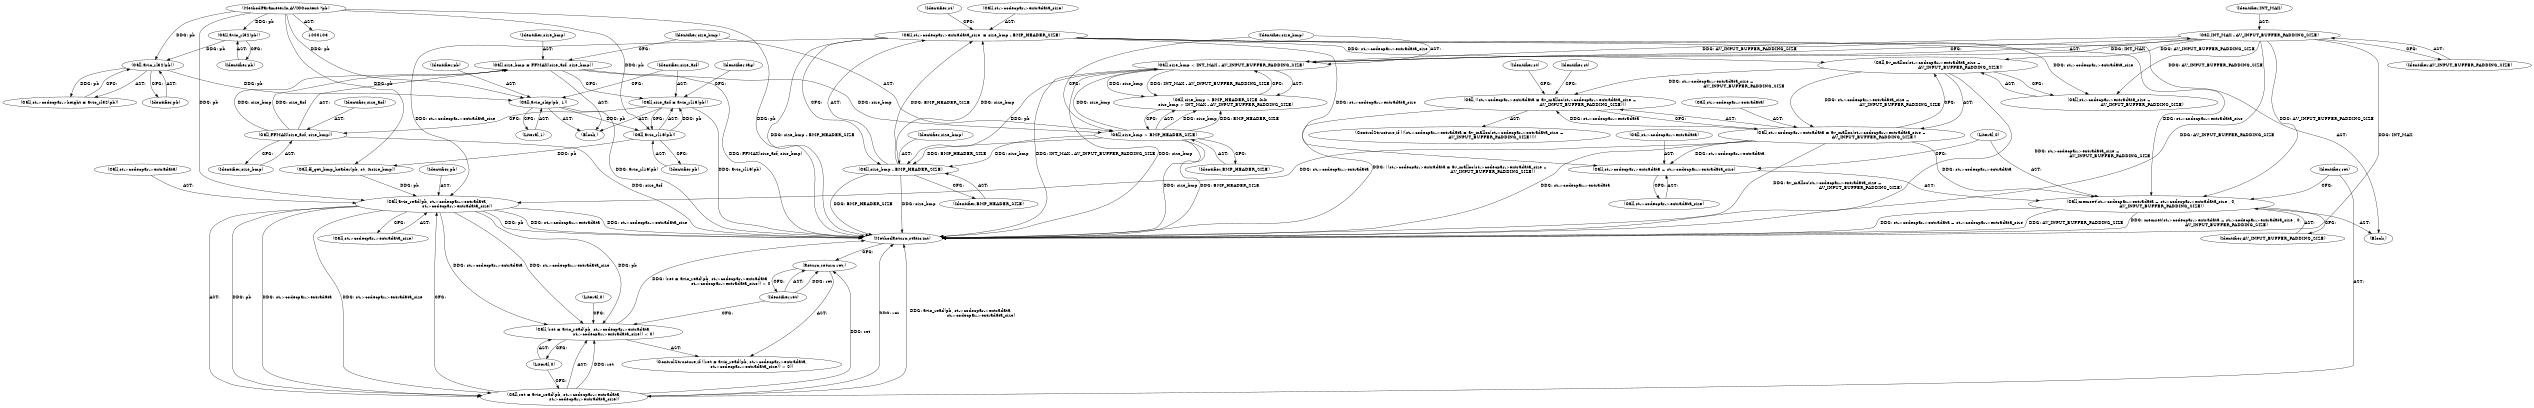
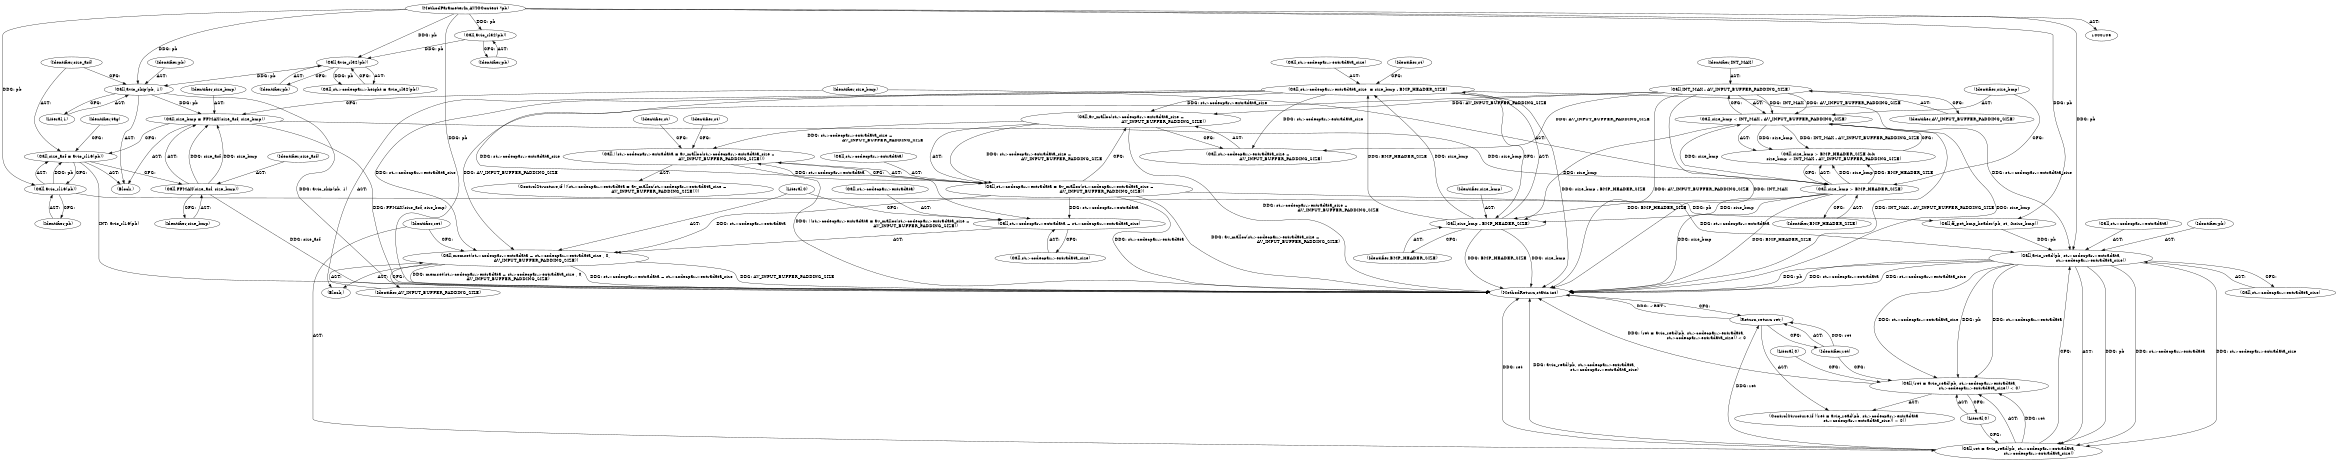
  digraph {
    n1 [label="(Call,av_malloc(st->codecpar->extradata_size +\n                                               AV_INPUT_BUFFER_PADDING_SIZE))"]
    n2 [label="(Call,!(st->codecpar->extradata = av_malloc(st->codecpar->extradata_size +\n                                               AV_INPUT_BUFFER_PADDING_SIZE)))"]
    n3 [label="(Call,st->codecpar->extradata = av_malloc(st->codecpar->extradata_size +\n                                               AV_INPUT_BUFFER_PADDING_SIZE))"]
    n4 [label="(Call,st->codecpar->extradata_size +\n                                               AV_INPUT_BUFFER_PADDING_SIZE)"]
    n5 [label="(MethodReturn,static int)"]
    n6 [label="(ControlStructure,if (!(st->codecpar->extradata = av_malloc(st->codecpar->extradata_size +\n                                               AV_INPUT_BUFFER_PADDING_SIZE))))"]
    n7 [label="(Call,memset(st->codecpar->extradata + st->codecpar->extradata_size , 0,\n               AV_INPUT_BUFFER_PADDING_SIZE))"]
    n8 [label="(Call,st->codecpar->extradata + st->codecpar->extradata_size)"]
    n9 [label="(Call,avio_read(pb, st->codecpar->extradata,\n                             st->codecpar->extradata_size))"]
    n10 [label="(Return,return ret;)"]
    n11 [label="(Call,st->codecpar->extradata_size  = size_bmp - BMP_HEADER_SIZE)"]
    n12 [label="(Call,size_bmp - BMP_HEADER_SIZE)"]
    n13 [label="(Block,)"]
    n14 [label="(Identifier,BMP_HEADER_SIZE)"]
    n15 [label="(Identifier,AV_INPUT_BUFFER_PADDING_SIZE)"]
    n16 [label="(Call,st->codecpar->extradata_size)"]
    n17 [label="(Call,(ret = avio_read(pb, st->codecpar->extradata,\n                             st->codecpar->extradata_size)) < 0)"]
    n18 [label="(Call,ret = avio_read(pb, st->codecpar->extradata,\n                             st->codecpar->extradata_size))"]
    n19 [label="(Call,st->codecpar->extradata_size)"]
    n20 [label="(Call,size_bmp > BMP_HEADER_SIZE)"]
    n21 [label="(Call,size_bmp < INT_MAX - AV_INPUT_BUFFER_PADDING_SIZE)"]
    n22 [label="(Call,size_bmp > BMP_HEADER_SIZE &&\n        size_bmp < INT_MAX - AV_INPUT_BUFFER_PADDING_SIZE)"]
    n23 [label="(Identifier,BMP_HEADER_SIZE)"]
    n24 [label="(Call,INT_MAX - AV_INPUT_BUFFER_PADDING_SIZE)"]
    n25 [label="(Call,size_bmp = FFMAX(size_asf, size_bmp))"]
    n26 [label="(Block,)"]
    n27 [label="(Call,size_asf = avio_rl16(pb))"]
    n28 [label="(Call,FFMAX(size_asf, size_bmp))"]
    n29 [label="(Identifier,size_bmp)"]
    n30 [label="(Call,avio_rl16(pb))"]
    n31 [label="(Identifier,pb)"]
    n32 [label="(Call,ff_get_bmp_header(pb, st, &size_bmp))"]
    n33 [label="(Call,avio_skip(pb, 1))"]
    n34 [label="(Literal,1)"]
    n35 [label="(Call,avio_rl32(pb))"]
    n36 [label="(Call,st->codecpar->height = avio_rl32(pb))"]
    n37 [label="(Identifier,pb)"]
    n38 [label="(Call,avio_rl32(pb))"]
    n39 [label="(Identifier,pb)"]
    n40 [label="(MethodParameterIn,AVIOContext *pb)"]
    1000103
    n42 [label="(Identifier,AV_INPUT_BUFFER_PADDING_SIZE)"]
    n43 [label="(ControlStructure,if ((ret = avio_read(pb, st->codecpar->extradata,\n                             st->codecpar->extradata_size)) < 0))"]
    n44 [label="(Literal,0)"]
    n45 [label="(Identifier,ret)"]
    n46 [label="(Identifier,size_bmp)"]
    n47 [label="(Identifier,st)"]
    n48 [label="(Call,st->codecpar->extradata)"]
    n49 [label="(Identifier,st)"]
    n50 [label="(Identifier,size_bmp)"]
    n51 [label="(Identifier,size_bmp)"]
    n52 [label="(Identifier,pb)"]
    n53 [label="(Call,st->codecpar->extradata)"]
    n54 [label="(Literal,0)"]
    n55 [label="(Identifier,size_bmp)"]
    n56 [label="(Identifier,pb)"]
    n57 [label="(Identifier,size_asf)"]
    n58 [label="(Literal,0)"]
    n59 [label="(Identifier,st)"]
    n60 [label="(Identifier,tag)"]
    n61 [label="(Identifier,ret)"]
    n62 [label="(Identifier,INT_MAX)"]
    n63 [label="(Call,st->codecpar->extradata)"]
    n64 [label="(Call,st->codecpar->extradata_size)"]
    n65 [label="(Identifier,size_asf)"]
    n1 -> n2 [label="DDG: st->codecpar->extradata_size +\n                                               AV_INPUT_BUFFER_PADDING_SIZE"]
    n1 -> n3 [label="AST: "]
    n1 -> n3 [label="DDG: st->codecpar->extradata_size +\n                                               AV_INPUT_BUFFER_PADDING_SIZE"]
    n1 -> n4 [label="CFG: "]
    n1 -> n5 [label="DDG: st->codecpar->extradata_size +\n                                               AV_INPUT_BUFFER_PADDING_SIZE"]
    n2 -> n3 [label="CFG: "]
    n2 -> n5 [label="DDG: !(st->codecpar->extradata = av_malloc(st->codecpar->extradata_size +\n                                               AV_INPUT_BUFFER_PADDING_SIZE))"]
    n2 -> n6 [label="AST: "]
    n3 -> n1 [label="CFG: "]
    n3 -> n2 [label="AST: "]
    n3 -> n2 [label="DDG: st->codecpar->extradata"]
    n3 -> n5 [label="DDG: st->codecpar->extradata"]
    n3 -> n5 [label="DDG: av_malloc(st->codecpar->extradata_size +\n                                               AV_INPUT_BUFFER_PADDING_SIZE)"]
    n3 -> n7 [label="DDG: st->codecpar->extradata"]
    n3 -> n8 [label="DDG: st->codecpar->extradata"]
    n3 -> n9 [label="DDG: st->codecpar->extradata"]
    n4 -> n1 [label="AST: "]
    n5 -> n10 [label="CFG: "]
    n7 -> n5 [label="DDG: memset(st->codecpar->extradata + st->codecpar->extradata_size , 0,\n               AV_INPUT_BUFFER_PADDING_SIZE)"]
    n7 -> n5 [label="DDG: st->codecpar->extradata + st->codecpar->extradata_size"]
    n7 -> n5 [label="DDG: AV_INPUT_BUFFER_PADDING_SIZE"]
    n7 -> n13 [label="AST: "]
    n7 -> n15 [label="CFG: "]
    n8 -> n7 [label="AST: "]
    n8 -> n16 [label="CFG: "]
    n9 -> n5 [label="DDG: pb"]
    n9 -> n5 [label="DDG: st->codecpar->extradata"]
    n9 -> n5 [label="DDG: st->codecpar->extradata_size"]
    n9 -> n17 [label="DDG: pb"]
    n9 -> n17 [label="DDG: st->codecpar->extradata"]
    n9 -> n17 [label="DDG: st->codecpar->extradata_size"]
    n9 -> n18 [label="AST: "]
    n9 -> n18 [label="DDG: pb"]
    n9 -> n18 [label="DDG: st->codecpar->extradata"]
    n9 -> n18 [label="DDG: st->codecpar->extradata_size"]
    n9 -> n19 [label="CFG: "]
+   n10 -> n5 [label="DDG: <RET>"]
    n10 -> n43 [label="AST: "]
    n10 -> n45 [label="CFG: "]
    n11 -> n1 [label="DDG: st->codecpar->extradata_size"]
    n11 -> n4 [label="DDG: st->codecpar->extradata_size"]
    n11 -> n5 [label="DDG: size_bmp - BMP_HEADER_SIZE"]
    n11 -> n7 [label="DDG: st->codecpar->extradata_size"]
    n11 -> n8 [label="DDG: st->codecpar->extradata_size"]
    n11 -> n9 [label="DDG: st->codecpar->extradata_size"]
    n11 -> n12 [label="CFG: "]
    n11 -> n13 [label="AST: "]
    n12 -> n5 [label="DDG: BMP_HEADER_SIZE"]
    n12 -> n5 [label="DDG: size_bmp"]
    n12 -> n11 [label="AST: "]
    n12 -> n11 [label="DDG: size_bmp"]
    n12 -> n11 [label="DDG: BMP_HEADER_SIZE"]
    n12 -> n14 [label="CFG: "]
    n14 -> n12 [label="AST: "]
    n15 -> n7 [label="AST: "]
    n16 -> n8 [label="AST: "]
    n17 -> n5 [label="DDG: (ret = avio_read(pb, st->codecpar->extradata,\n                             st->codecpar->extradata_size)) < 0"]
    n17 -> n43 [label="AST: "]
    n17 -> n44 [label="CFG: "]
    n18 -> n5 [label="DDG: avio_read(pb, st->codecpar->extradata,\n                             st->codecpar->extradata_size)"]
    n18 -> n5 [label="DDG: ret"]
    n18 -> n9 [label="CFG: "]
    n18 -> n10 [label="DDG: ret"]
    n18 -> n17 [label="AST: "]
    n18 -> n17 [label="DDG: ret"]
    n19 -> n9 [label="AST: "]
    n20 -> n5 [label="DDG: size_bmp"]
    n20 -> n5 [label="DDG: BMP_HEADER_SIZE"]
    n20 -> n12 [label="DDG: size_bmp"]
    n20 -> n12 [label="DDG: BMP_HEADER_SIZE"]
    n20 -> n21 [label="DDG: size_bmp"]
    n20 -> n22 [label="AST: "]
    n20 -> n22 [label="DDG: size_bmp"]
    n20 -> n22 [label="DDG: BMP_HEADER_SIZE"]
    n20 -> n23 [label="CFG: "]
    n21 -> n5 [label="DDG: INT_MAX - AV_INPUT_BUFFER_PADDING_SIZE"]
    n21 -> n5 [label="DDG: size_bmp"]
-   n21 -> n12 [label="DDG: pb"]
+   n21 -> n12 [label="DDG: size_bmp"]
    n21 -> n22 [label="AST: "]
    n21 -> n22 [label="DDG: size_bmp"]
    n21 -> n22 [label="DDG: INT_MAX - AV_INPUT_BUFFER_PADDING_SIZE"]
    n21 -> n24 [label="CFG: "]
    n22 -> n20 [label="CFG: "]
    n22 -> n21 [label="CFG: "]
    n23 -> n20 [label="AST: "]
    n24 -> n1 [label="DDG: AV_INPUT_BUFFER_PADDING_SIZE"]
    n24 -> n4 [label="DDG: AV_INPUT_BUFFER_PADDING_SIZE"]
    n24 -> n5 [label="DDG: AV_INPUT_BUFFER_PADDING_SIZE"]
    n24 -> n5 [label="DDG: INT_MAX"]
    n24 -> n7 [label="DDG: AV_INPUT_BUFFER_PADDING_SIZE"]
    n24 -> n21 [label="AST: "]
    n24 -> n21 [label="DDG: INT_MAX"]
    n24 -> n21 [label="DDG: AV_INPUT_BUFFER_PADDING_SIZE"]
    n24 -> n42 [label="CFG: "]
    n25 -> n5 [label="DDG: FFMAX(size_asf, size_bmp)"]
    n25 -> n20 [label="DDG: size_bmp"]
    n25 -> n26 [label="AST: "]
    n25 -> n27 [label="CFG: "]
-   n27 -> n5 [label="DDG: avio_rl16(pb)"]
+   n27 -> n5 [label="INT: avio_rl16(pb)"]
    n27 -> n26 [label="AST: "]
    n27 -> n28 [label="CFG: "]
    n27 -> n30 [label="CFG: "]
    n28 -> n5 [label="DDG: size_asf"]
    n28 -> n25 [label="AST: "]
    n28 -> n25 [label="DDG: size_asf"]
    n28 -> n25 [label="DDG: size_bmp"]
    n28 -> n29 [label="CFG: "]
    n29 -> n28 [label="AST: "]
    n30 -> n27 [label="AST: "]
    n30 -> n27 [label="DDG: pb"]
    n30 -> n31 [label="CFG: "]
    n30 -> n32 [label="DDG: pb"]
    n31 -> n30 [label="AST: "]
    n32 -> n9 [label="DDG: pb"]
-   n33 -> n5 [label="DDG: avio_rl16(pb)"]
+   n33 -> n5 [label="DDG: avio_skip(pb, 1)"]
    n33 -> n26 [label="AST: "]
-   n33 -> n30 [label="DDG: pb"]
+   n33 -> n25 [label="DDG: pb"]
    n33 -> n34 [label="CFG: "]
    n34 -> n33 [label="AST: "]
    n35 -> n33 [label="DDG: pb"]
    n35 -> n36 [label="AST: "]
    n35 -> n36 [label="DDG: pb"]
    n35 -> n37 [label="CFG: "]
    n36 -> n35 [label="CFG: "]
    n37 -> n35 [label="AST: "]
    n38 -> n35 [label="DDG: pb"]
    n38 -> n39 [label="CFG: "]
    n39 -> n38 [label="AST: "]
    n40 -> n5 [label="DDG: pb"]
    n40 -> n9 [label="DDG: pb"]
    n40 -> n30 [label="DDG: pb"]
    n40 -> n32 [label="DDG: pb"]
    n40 -> n33 [label="DDG: pb"]
    n40 -> n35 [label="DDG: pb"]
    n40 -> n38 [label="DDG: pb"]
    n40 -> 1000103 [label="AST: "]
    n42 -> n24 [label="AST: "]
    n44 -> n17 [label="AST: "]
    n44 -> n18 [label="CFG: "]
    n45 -> n10 [label="AST: "]
    n45 -> n10 [label="DDG: ret"]
    n45 -> n17 [label="CFG: "]
    n46 -> n20 [label="CFG: "]
    n46 -> n21 [label="AST: "]
    n47 -> n2 [label="CFG: "]
    n48 -> n8 [label="AST: "]
    n49 -> n2 [label="CFG: "]
    n50 -> n20 [label="AST: "]
    n50 -> n25 [label="CFG: "]
    n51 -> n12 [label="AST: "]
    n52 -> n33 [label="AST: "]
    n53 -> n9 [label="AST: "]
    n54 -> n17 [label="CFG: "]
    n55 -> n25 [label="AST: "]
    n56 -> n9 [label="AST: "]
    n57 -> n28 [label="AST: "]
    n58 -> n7 [label="AST: "]
    n58 -> n8 [label="CFG: "]
    n59 -> n11 [label="CFG: "]
    n60 -> n27 [label="CFG: "]
    n61 -> n7 [label="CFG: "]
    n61 -> n18 [label="AST: "]
    n62 -> n24 [label="AST: "]
    n63 -> n3 [label="AST: "]
    n64 -> n11 [label="AST: "]
    n65 -> n27 [label="AST: "]
    n65 -> n33 [label="CFG: "]
  }
